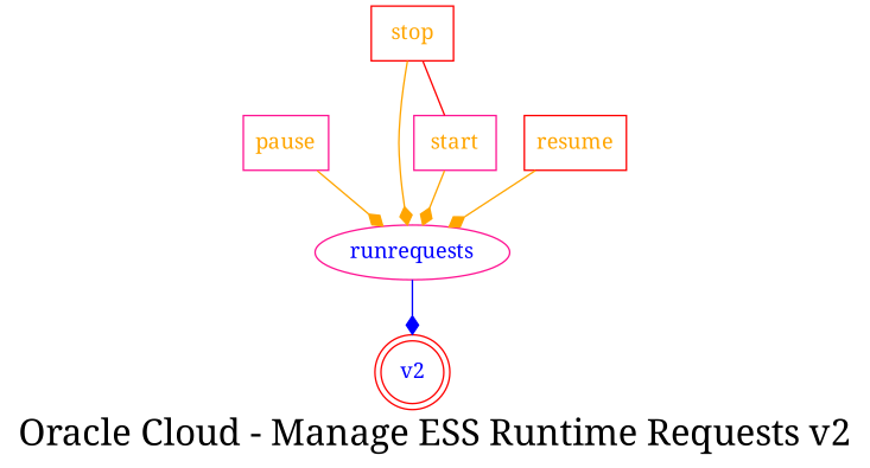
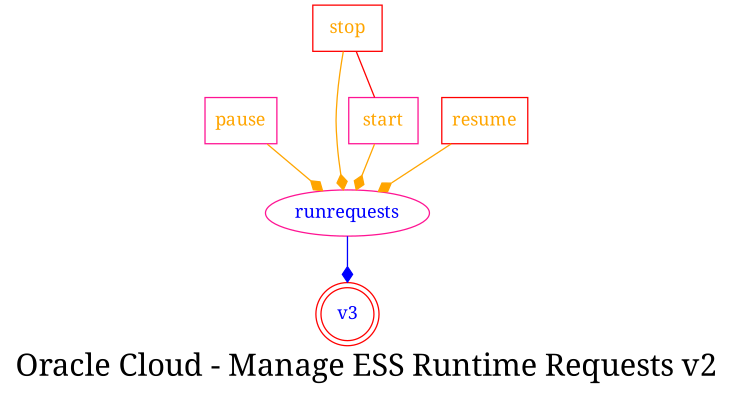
  digraph {
    fontsize=24
    label="Oracle Cloud - Manage ESS Runtime Requests v2"
    splines=true
    fontname="Noto Serif"
    node [color=red fontcolor=orange shape=box fontname="Noto Serif"]
    edge [arrowhead=diamond arrowtail=none color=orange fontcolor=orange fontname="Noto Serif"]
-   v2 [fontcolor=blue shape=doublecircle]
+   v2 [fontcolor=blue shape=doublecircle label=v3]
    runrequests [color=deeppink fontcolor=blue shape=ellipse]
    pause [color=deeppink]
    stop
    start [color=deeppink]
    resume
    runrequests -> v2 [color=blue fontcolor=blue]
    pause -> runrequests
    stop -> runrequests
    stop -> start [arrowhead=none color=red fontcolor=red]
    start -> runrequests
    resume -> runrequests
  }
